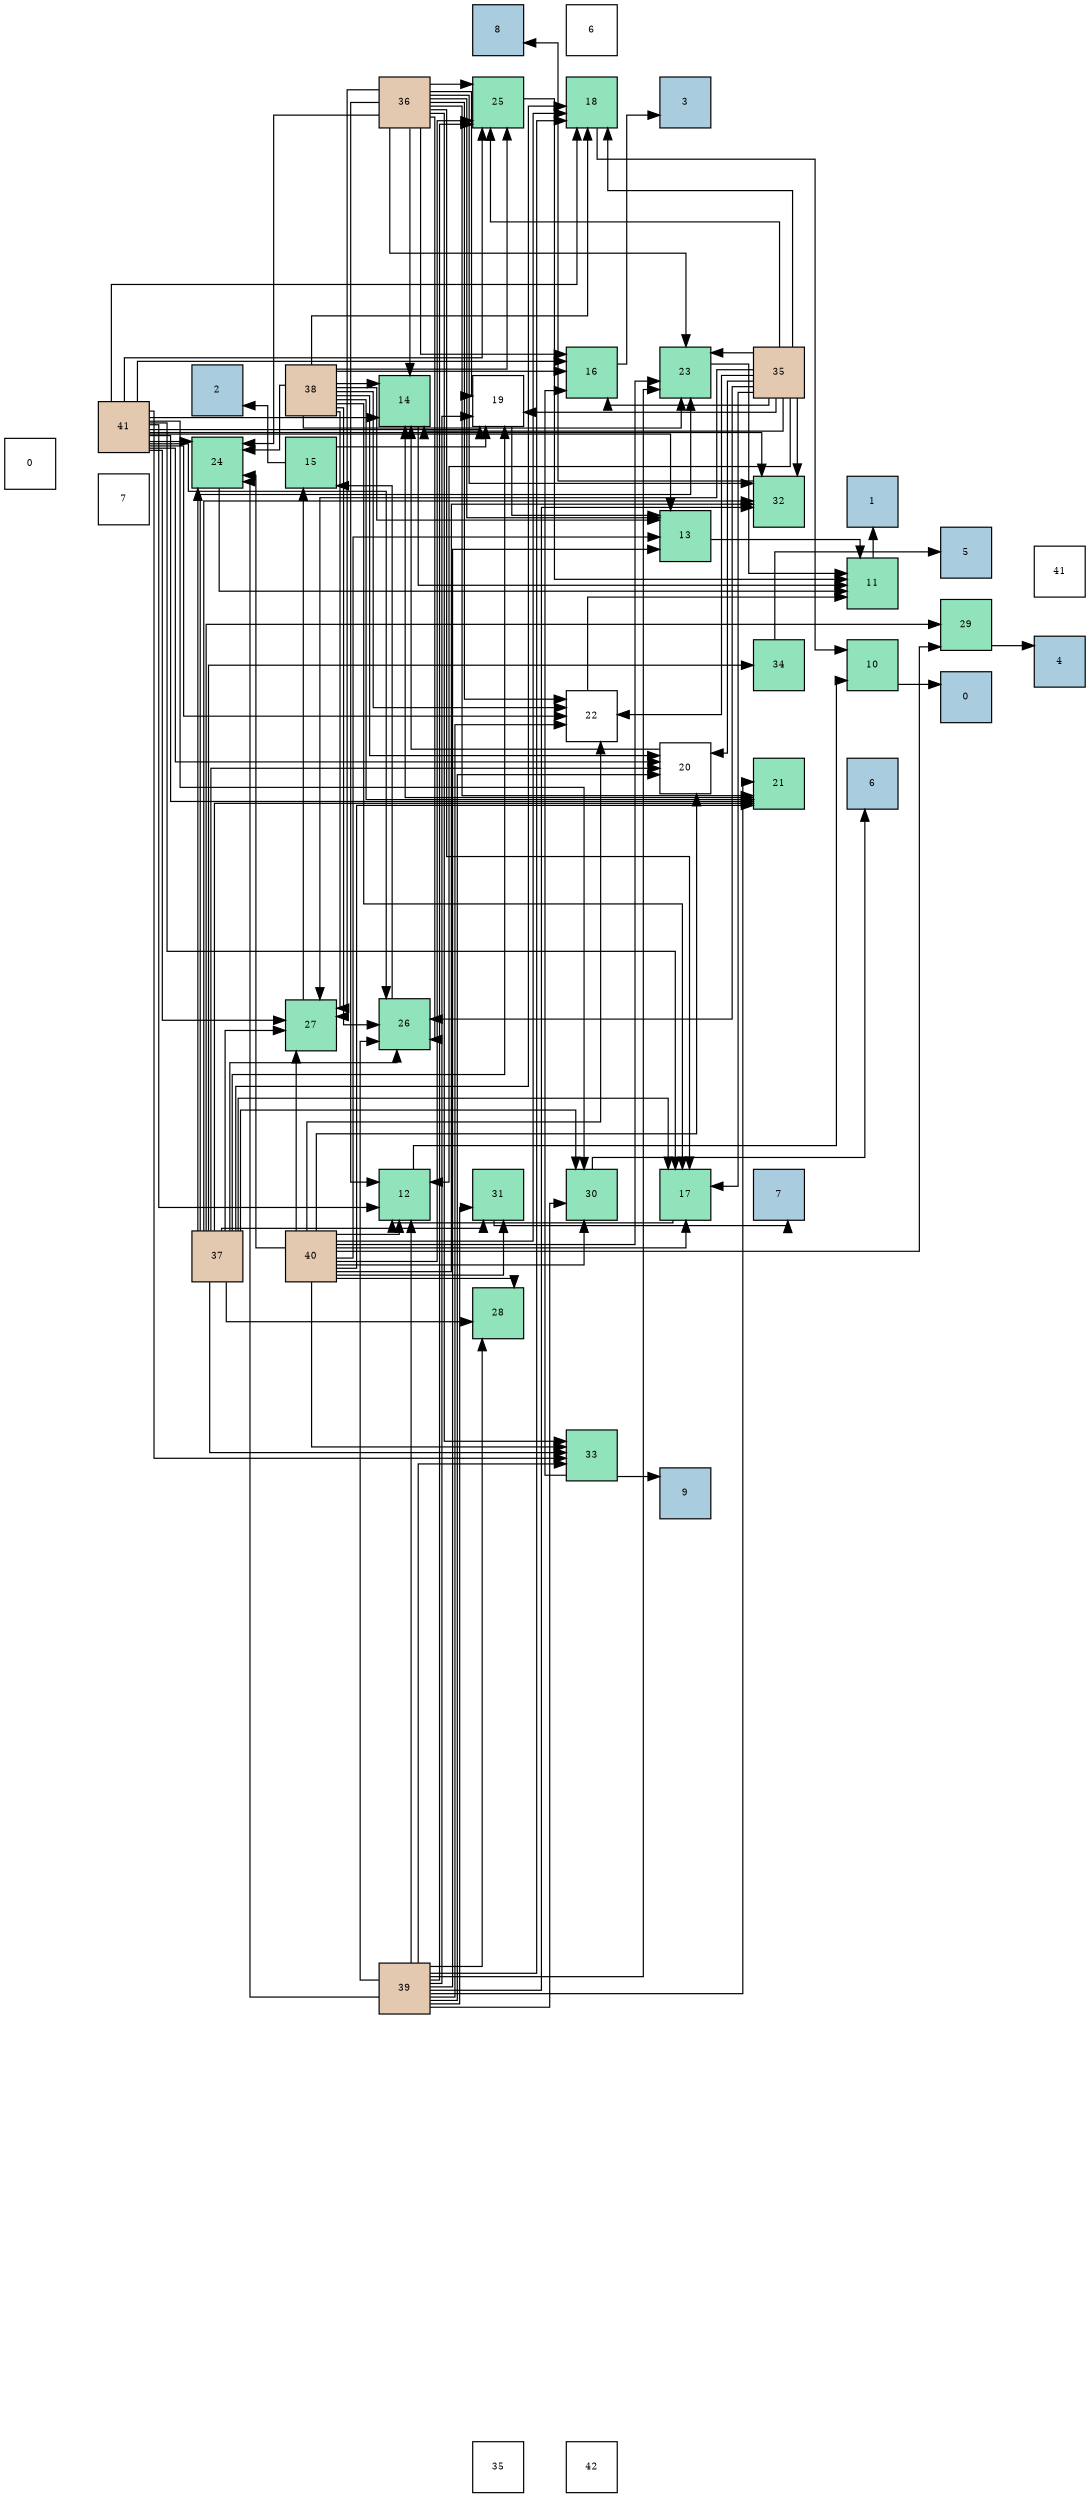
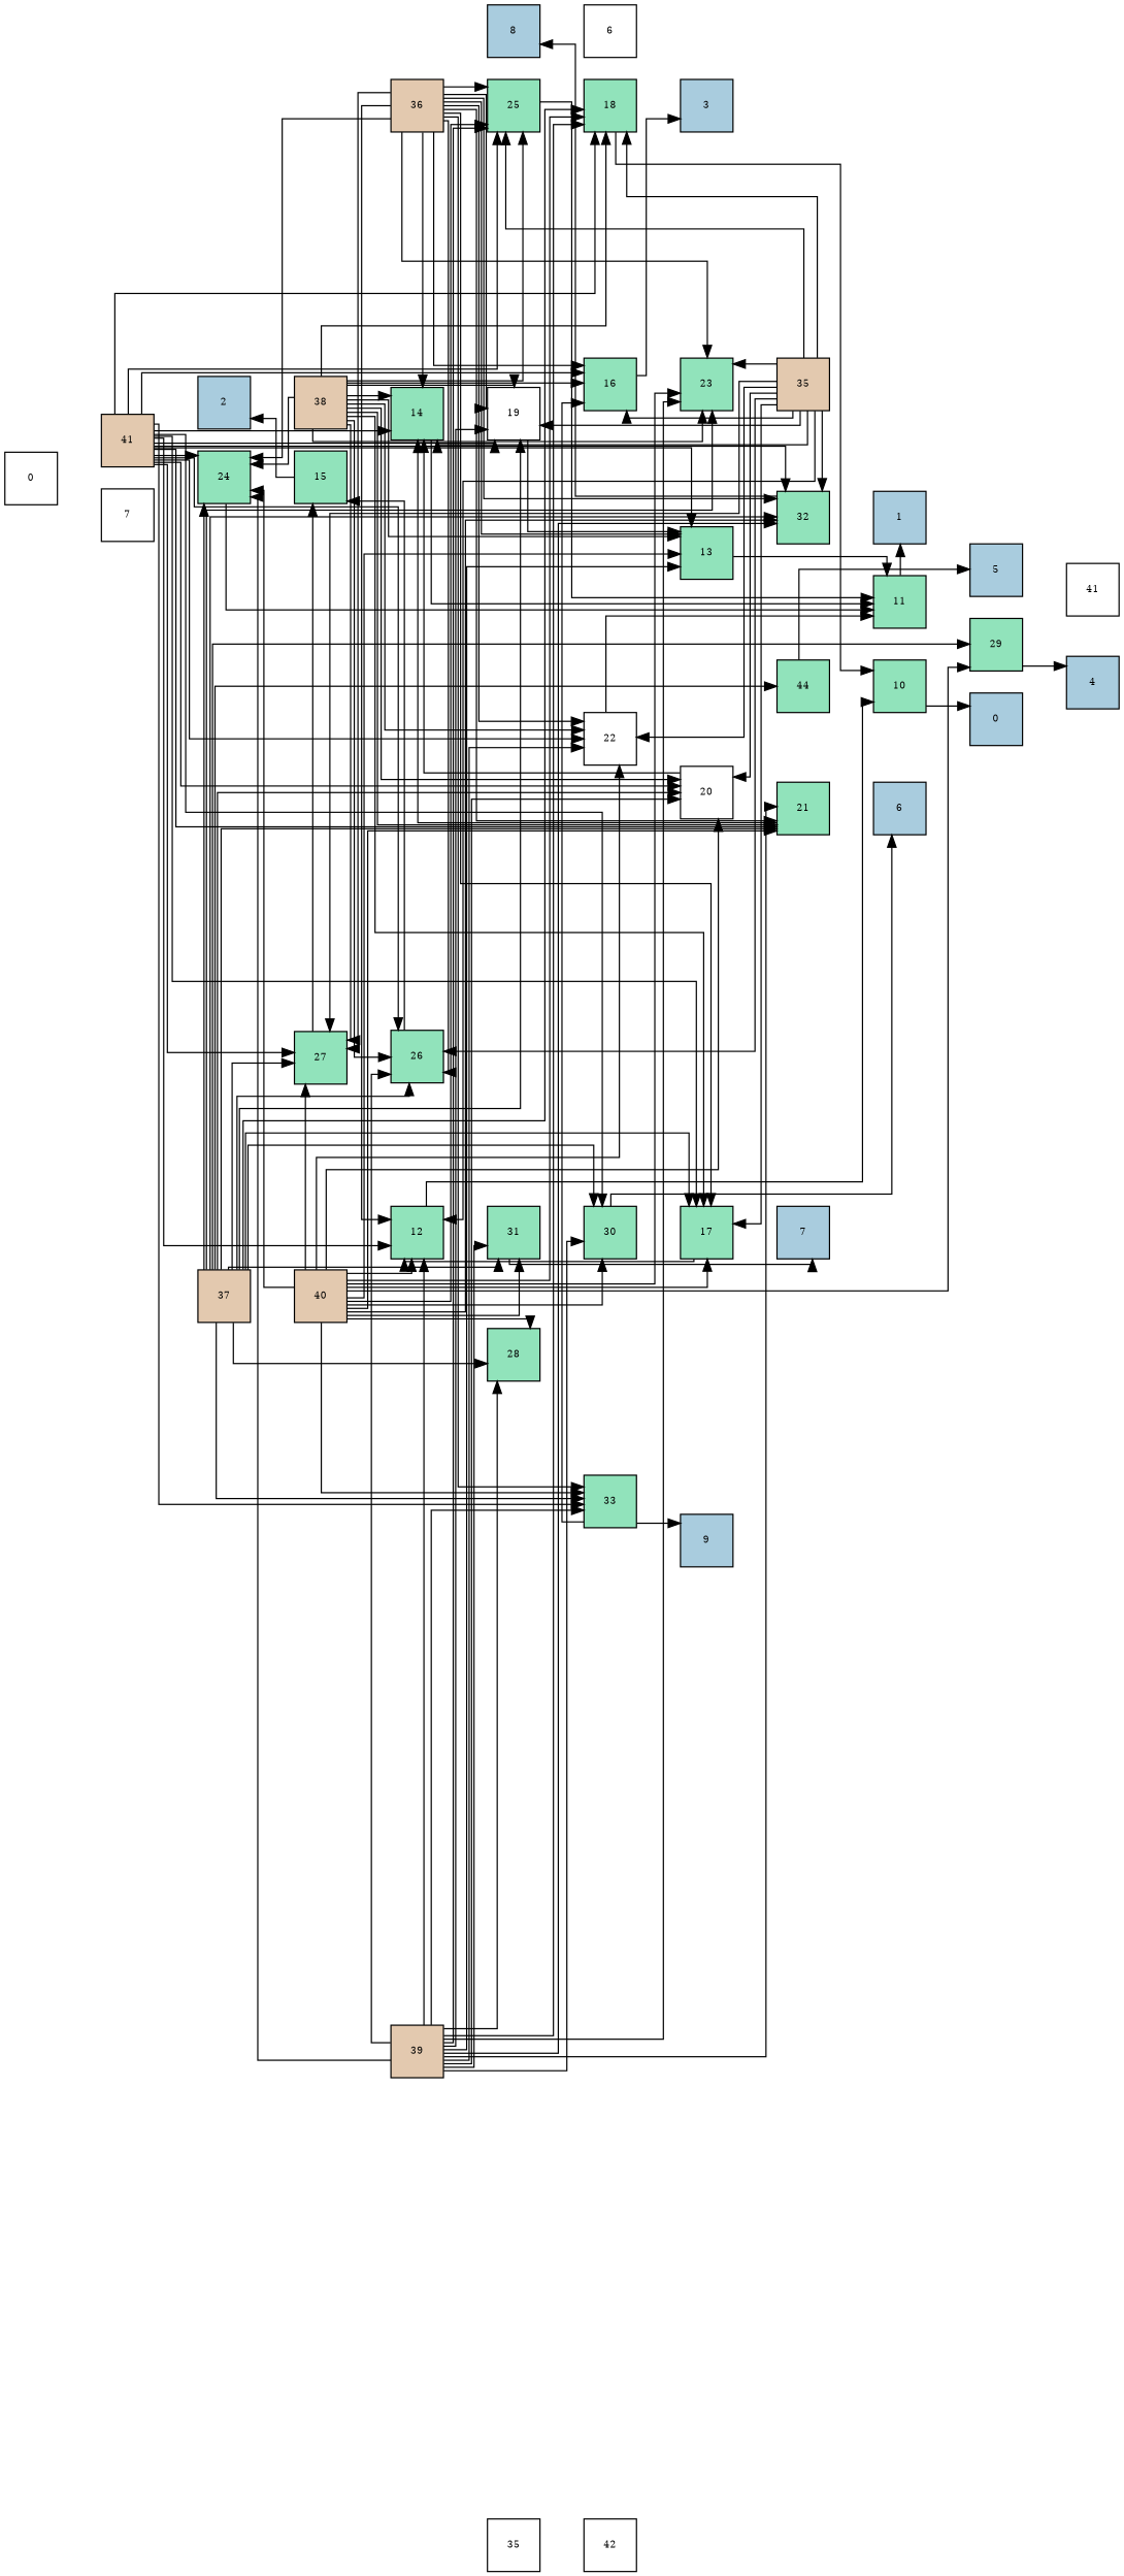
  digraph {
    rank=same
    rankdir=LR
    splines=ortho
    node [fillcolor="#91e3bb" fixedsize=true fontsize=8 shape=square style=filled]
    edge [constraint=false style=vis]
    n1 [fillcolor="#ffffff" label=0 width=0.6]
    n2 [fillcolor="#e3c9af" label=41 width=0.6]
    n3 [fillcolor="#ffffff" label=7 width=0.6]
    n4 [fillcolor="#a9ccde" label=2 width=0.6]
    n5 [label=24 width=0.6]
    n6 [label=14 width=0.6]
    n7 [label=25 width=0.6]
    n8 [label=18 width=0.6]
    n9 [label=27 width=0.6]
    n10 [label=26 width=0.6]
    n11 [fillcolor="#ffffff" label=19 width=0.6]
    n12 [label=16 width=0.6]
    n13 [label=12 width=0.6]
    n14 [fillcolor="#ffffff" label=22 width=0.6]
    n15 [label=13 width=0.6]
    n16 [label=32 width=0.6]
    n17 [label=30 width=0.6]
    n18 [fillcolor="#ffffff" label=20 width=0.6]
    n19 [label=33 width=0.6]
    n20 [label=17 width=0.6]
    n21 [label=21 width=0.6]
    n22 [fillcolor="#e3c9af" label=37 width=0.6]
    n23 [fillcolor="#e3c9af" label=38 width=0.6]
    n24 [label=15 width=0.6]
    n25 [label=11 width=0.6]
    n26 [label=23 width=0.6]
    n27 [fillcolor="#a9ccde" label=3 width=0.6]
    n28 [label=10 width=0.6]
    n29 [label=31 width=0.6]
    n30 [label=28 width=0.6]
-   n31 [label=34 width=0.6]
+   n31 [label=44 width=0.6]
    n32 [fillcolor="#a9ccde" label=8 width=0.6]
    n33 [fillcolor="#a9ccde" label=1 width=0.6]
    n34 [fillcolor="#a9ccde" label=6 width=0.6]
    n35 [fillcolor="#a9ccde" label=9 width=0.6]
    n36 [fillcolor="#a9ccde" label=7 width=0.6]
    n37 [fillcolor="#e3c9af" label=36 width=0.6]
    n38 [fillcolor="#e3c9af" label=35 width=0.6]
    n39 [fillcolor="#ffffff" label=6 width=0.6]
    n40 [fillcolor="#e3c9af" label=40 width=0.6]
    n41 [label=29 width=0.6]
    n42 [fillcolor="#a9ccde" label=5 width=0.6]
    n43 [fillcolor="#a9ccde" label=0 width=0.6]
    n44 [fillcolor="#e3c9af" label=39 width=0.6]
    n45 [fillcolor="#ffffff" label=41 width=0.6]
    n46 [fillcolor="#a9ccde" label=4 width=0.6]
    n47 [fillcolor="#ffffff" label=35 width=0.6]
    n48 [fillcolor="#ffffff" label=42 width=0.6]
    n1 -> n2 [constraint=true style=invis]
    n1 -> n3 [constraint=true style=invis]
    n2 -> n4 [constraint=true style=invis]
    n2 -> n5
    n2 -> n5 [constraint=true style=invis]
    n2 -> n6
    n2 -> n7
    n2 -> n8
    n2 -> n9
    n2 -> n10
    n2 -> n11
    n2 -> n12
    n2 -> n13
    n2 -> n14
    n2 -> n15
    n2 -> n16
    n2 -> n17
    n2 -> n18
    n2 -> n19
    n2 -> n20
    n2 -> n21
    n3 -> n5 [constraint=true style=invis]
    n3 -> n22 [constraint=true style=invis]
    n4 -> n23 [constraint=true style=invis]
    n4 -> n24 [constraint=true style=invis]
    n5 -> n9 [constraint=true style=invis]
    n5 -> n24 [constraint=true style=invis]
    n5 -> n25
    n6 -> n7 [constraint=true style=invis]
    n6 -> n11 [constraint=true style=invis]
    n6 -> n25
    n7 -> n8 [constraint=true style=invis]
    n7 -> n12 [constraint=true style=invis]
    n7 -> n25
    n8 -> n26 [constraint=true style=invis]
    n8 -> n27 [constraint=true style=invis]
    n8 -> n28
    n9 -> n10 [constraint=true style=invis]
    n9 -> n13 [constraint=true style=invis]
    n9 -> n24
    n10 -> n11 [constraint=true style=invis]
    n10 -> n24
    n10 -> n29 [constraint=true style=invis]
    n11 -> n12 [constraint=true style=invis]
    n11 -> n14 [constraint=true style=invis]
    n11 -> n15
    n12 -> n15 [constraint=true style=invis]
    n12 -> n26 [constraint=true style=invis]
    n12 -> n27
    n13 -> n28
    n13 -> n29 [constraint=true style=invis]
    n13 -> n30 [constraint=true style=invis]
    n14 -> n15 [constraint=true style=invis]
    n14 -> n18 [constraint=true style=invis]
    n14 -> n25
    n15 -> n16 [constraint=true style=invis]
    n15 -> n25
    n15 -> n31 [constraint=true style=invis]
    n16 -> n25 [constraint=true style=invis]
    n16 -> n32
    n16 -> n33 [constraint=true style=invis]
    n17 -> n18 [constraint=true style=invis]
    n17 -> n20 [constraint=true style=invis]
    n17 -> n34
    n18 -> n6
    n18 -> n21 [constraint=true style=invis]
    n18 -> n31 [constraint=true style=invis]
    n19 -> n12
    n19 -> n20 [constraint=true style=invis]
    n19 -> n35
    n19 -> n35 [constraint=true style=invis]
    n20 -> n13
    n20 -> n21 [constraint=true style=invis]
    n20 -> n36 [constraint=true style=invis]
    n21 -> n6
    n21 -> n28 [constraint=true style=invis]
    n21 -> n34 [constraint=true style=invis]
    n22 -> n5
    n22 -> n8
    n22 -> n9
    n22 -> n9 [constraint=true style=invis]
    n22 -> n10
    n22 -> n11
    n22 -> n16
    n22 -> n17
    n22 -> n18
    n22 -> n19
    n22 -> n20
    n22 -> n21
    n22 -> n26
    n22 -> n29
    n22 -> n30
    n22 -> n31
    n22 -> n40 [constraint=true style=invis]
    n22 -> n41
    n23 -> n5
    n23 -> n6
    n23 -> n6 [constraint=true style=invis]
    n23 -> n7
    n23 -> n8
    n23 -> n9
    n23 -> n10
-   n24 -> n11
+   n23 -> n11
    n23 -> n12
    n23 -> n14
    n23 -> n15
    n23 -> n18
    n23 -> n20
    n23 -> n21
    n23 -> n26
    n23 -> n37 [constraint=true style=invis]
    n24 -> n4
    n24 -> n6 [constraint=true style=invis]
    n24 -> n10 [constraint=true style=invis]
    n25 -> n33
    n25 -> n41 [constraint=true style=invis]
    n25 -> n42 [constraint=true style=invis]
    n26 -> n16 [constraint=true style=invis]
-   n26 -> n25
    n26 -> n38 [constraint=true style=invis]
    n27 -> n38 [constraint=true style=invis]
    n28 -> n41 [constraint=true style=invis]
    n28 -> n43
    n28 -> n43 [constraint=true style=invis]
    n29 -> n14 [constraint=true style=invis]
    n29 -> n17 [constraint=true style=invis]
    n29 -> n36
    n30 -> n17 [constraint=true style=invis]
    n30 -> n19 [constraint=true style=invis]
    n31 -> n25 [constraint=true style=invis]
    n31 -> n28 [constraint=true style=invis]
    n31 -> n42
    n32 -> n8 [constraint=true style=invis]
    n32 -> n39 [constraint=true style=invis]
    n33 -> n42 [constraint=true style=invis]
    n34 -> n43 [constraint=true style=invis]
    n35 -> n36 [constraint=true style=invis]
    n36 -> n34 [constraint=true style=invis]
    n37 -> n5
    n37 -> n6
    n37 -> n7
    n37 -> n7 [constraint=true style=invis]
    n37 -> n9
    n37 -> n10
    n37 -> n11
    n37 -> n12
    n37 -> n13
    n37 -> n14
    n37 -> n15
    n37 -> n16
    n37 -> n19
    n37 -> n20
    n37 -> n21
    n37 -> n26
    n37 -> n32 [constraint=true style=invis]
    n38 -> n6
    n38 -> n7
    n38 -> n8
    n38 -> n9
    n38 -> n10
    n38 -> n11
    n38 -> n12
    n38 -> n13
    n38 -> n14
    n38 -> n16
    n38 -> n18
    n38 -> n20
    n38 -> n26
    n38 -> n33 [constraint=true style=invis]
    n39 -> n27 [constraint=true style=invis]
    n40 -> n5
    n40 -> n7
    n40 -> n8
    n40 -> n9
    n40 -> n13
    n40 -> n13 [constraint=true style=invis]
    n40 -> n14
    n40 -> n15
    n40 -> n16
    n40 -> n17
    n40 -> n18
    n40 -> n19
    n40 -> n20
    n40 -> n21
    n40 -> n26
    n40 -> n29
    n40 -> n30
    n40 -> n41
    n40 -> n44 [constraint=true style=invis]
    n41 -> n45 [constraint=true style=invis]
    n41 -> n46
    n41 -> n46 [constraint=true style=invis]
    n42 -> n45 [constraint=true style=invis]
    n43 -> n46 [constraint=true style=invis]
    n44 -> n5
    n44 -> n7
    n44 -> n8
    n44 -> n10
    n44 -> n11
    n44 -> n13
    n44 -> n14
    n44 -> n15
    n44 -> n16
    n44 -> n17
    n44 -> n18
    n44 -> n19
    n44 -> n21
    n44 -> n26
    n44 -> n29
    n44 -> n30
    n44 -> n30 [constraint=true style=invis]
    n44 -> n47 [constraint=true style=invis]
    n47 -> n19 [constraint=true style=invis]
    n47 -> n48 [constraint=true style=invis]
    n48 -> n35 [constraint=true style=invis]
  }
